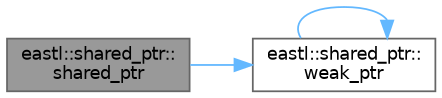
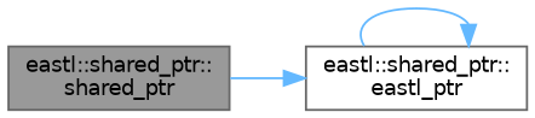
  digraph {
    rankdir=LR
    node [fontname=Helvetica fontsize=10 shape=box style=filled]
    edge [color=steelblue1 fontname=Helvetica fontsize=10 labelfontname=Helvetica labelfontsize=10 style=solid]
    n1 [color=gray40 fillcolor=grey60 fontcolor=black height=0.2 label="eastl::shared_ptr::\lshared_ptr" width=0.4]
-   n2 [color=grey40 fillcolor=white height=0.2 label="eastl::shared_ptr::\lweak_ptr" width=0.4]
+   n2 [color=grey40 fillcolor=white height=0.2 label="eastl::shared_ptr::\leastl_ptr" width=0.4]
    n1 -> n2
    n2 -> n2
  }
